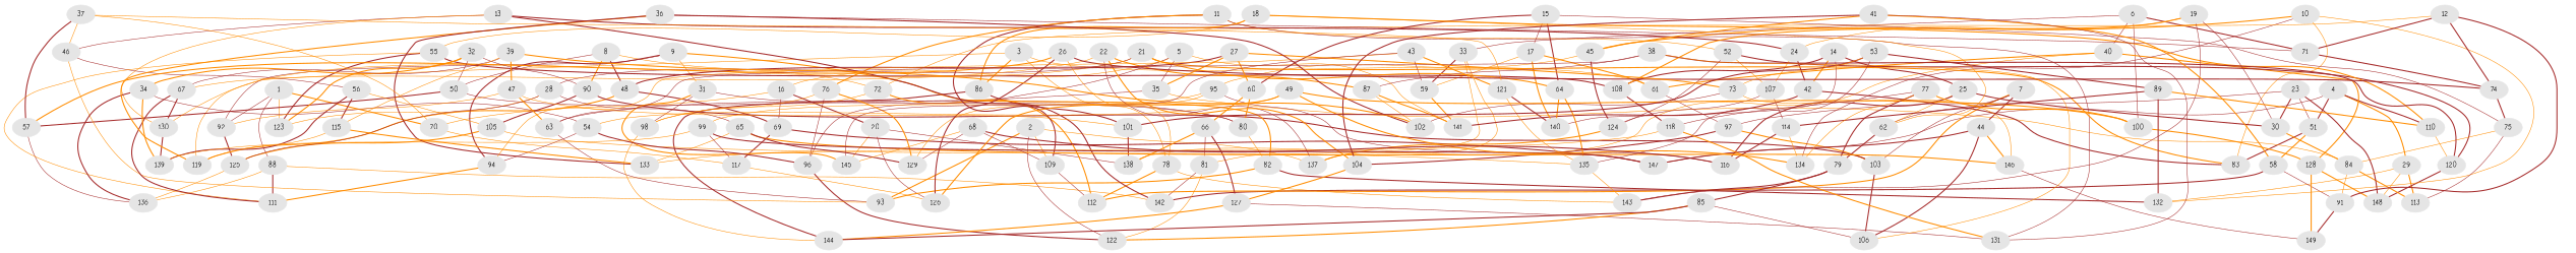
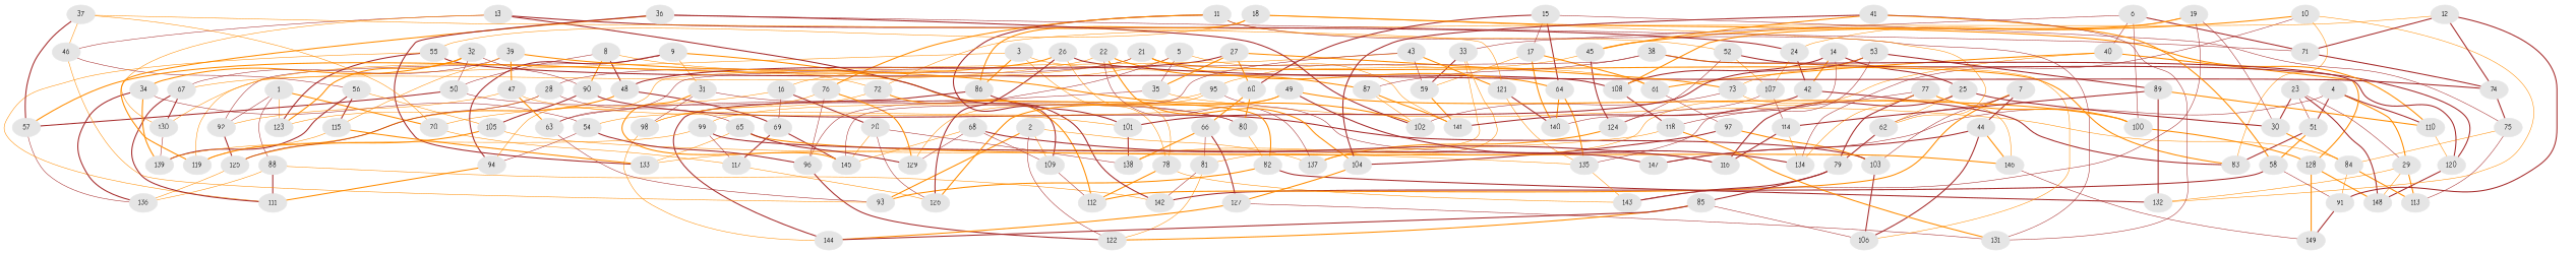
  graph {
    fontname="Comic Neue"
    node [color=gray90 fontname="Comic Neue" style=filled]
    edge [color=brown fontname="Comic Neue" style=bold]
    1
    70
    88
    92
    123
    117
    142
    136
    111
    125
    2
    93
    109
    122
    137
    112
    3
    61
    78
    86
    119
    97
    143
    101
    144
    4
    29
    51
    110
    147
    132
    148
    113
    83
    58
    120
    5
    16
    35
    96
    141
    20
    69
    84
    63
    6
    33
    40
    71
    100
    59
    81
    138
    128
    74
    7
    44
    62
    103
    106
    146
    79
    8
    48
    50
    72
    90
    57
    80
    98
    105
    9
    31
    82
    94
    145
    10
    45
    134
    95
    124
    11
    52
    76
    131
    107
    129
    12
    91
    75
    149
    13
    24
    46
    130
    42
    56
    139
    14
    25
    108
    140
    30
    116
    118
    15
    17
    60
    64
    66
    135
    126
    18
    55
    19
    21
    28
    65
    22
    67
    87
    104
    102
    127
    23
    114
    26
    27
    73
    133
    32
    34
    54
    36
    37
    121
    38
    39
    47
    115
    41
    43
    99
    49
    53
    89
    85
    68
    77
    1 -- 70 [color=darkorange]
    1 -- 88 [style=solid]
    1 -- 92 [style=solid]
    1 -- 123 [color=darkorange style=solid]
    70 -- 117 [color=darkorange style=solid]
    88 -- 142 [color=darkorange style=solid]
    88 -- 136 [color=darkorange style=solid]
    88 -- 111
    92 -- 125
    117 -- 126 [color=darkorange style=solid]
    125 -- 136 [color=darkorange style=solid]
    2 -- 93 [color=darkorange]
    2 -- 109 [color=darkorange style=solid]
    2 -- 122 [style=solid]
    2 -- 137 [color=darkorange style=solid]
    109 -- 112 [style=solid]
    3 -- 61 [color=darkorange style=solid]
    3 -- 78 [color=darkorange style=solid]
    3 -- 86 [color=darkorange]
    3 -- 119 [color=darkorange style=solid]
    61 -- 97 [style=solid]
    78 -- 112 [color=darkorange]
    78 -- 143 [color=darkorange style=solid]
    86 -- 101
    86 -- 144
    97 -- 103 [color=darkorange]
    97 -- 104
    101 -- 138
    4 -- 29 [color=darkorange]
    4 -- 51
    4 -- 110
    4 -- 147 [style=solid]
    29 -- 132 [color=darkorange style=solid]
    29 -- 148 [color=darkorange style=solid]
    29 -- 113 [color=darkorange]
    51 -- 83
    51 -- 58 [color=darkorange]
    110 -- 120 [color=darkorange style=solid]
    58 -- 142
    58 -- 91 [style=solid]
    120 -- 148
    5 -- 16 [color=darkorange style=solid]
    5 -- 35 [style=solid]
    5 -- 96 [style=solid]
    5 -- 141 [color=darkorange style=solid]
    16 -- 70 [color=darkorange style=solid]
    16 -- 20
    16 -- 69 [style=solid]
    35 -- 84 [color=darkorange style=solid]
    35 -- 63 [style=solid]
    96 -- 122
    20 -- 138 [style=solid]
    20 -- 145 [color=darkorange style=solid]
    20 -- 126 [style=solid]
    69 -- 117
-   69 -- 147
+   69 -- 145
    84 -- 113 [color=darkorange]
    84 -- 91 [color=darkorange style=solid]
    63 -- 93 [style=solid]
    6 -- 33 [style=solid]
    6 -- 40 [style=solid]
    6 -- 71
    6 -- 100 [style=solid]
    33 -- 137 [color=darkorange style=solid]
    33 -- 59
    33 -- 81 [color=darkorange style=solid]
    40 -- 61 [color=darkorange]
    40 -- 138 [color=darkorange style=solid]
    40 -- 128 [color=darkorange]
    71 -- 74
    100 -- 128 [color=darkorange]
    59 -- 141 [color=darkorange]
    81 -- 142 [style=solid]
    81 -- 122 [color=darkorange style=solid]
    128 -- 148 [color=darkorange]
    128 -- 149 [color=darkorange]
    74 -- 75
    7 -- 112 [color=darkorange]
    7 -- 44
    7 -- 62 [style=solid]
    7 -- 103 [style=solid]
    44 -- 147
    44 -- 106
    44 -- 146 [color=darkorange]
    62 -- 79
    103 -- 106
    146 -- 149 [style=solid]
    79 -- 143
    79 -- 85
    8 -- 48
    8 -- 50 [style=solid]
    8 -- 72 [color=darkorange style=solid]
    8 -- 90 [color=darkorange]
    48 -- 119 [color=darkorange]
    48 -- 69
    50 -- 57
    50 -- 80 [style=solid]
    72 -- 112 [color=darkorange]
    72 -- 98 [color=darkorange style=solid]
    90 -- 103
    90 -- 105
    57 -- 136 [style=solid]
    80 -- 82 [color=darkorange style=solid]
    98 -- 144 [color=darkorange style=solid]
    105 -- 125 [color=darkorange]
    105 -- 135 [color=darkorange style=solid]
    9 -- 92 [style=solid]
    9 -- 31 [color=darkorange style=solid]
    9 -- 82 [color=darkorange]
    9 -- 94
    31 -- 80 [style=solid]
    31 -- 98 [style=solid]
    31 -- 145 [color=darkorange]
    82 -- 93 [color=darkorange]
    82 -- 132
    94 -- 111 [color=darkorange]
    10 -- 132 [color=darkorange style=solid]
    10 -- 83 [color=darkorange style=solid]
    10 -- 45 [color=darkorange]
    10 -- 134 [style=solid]
    45 -- 95 [color=darkorange style=solid]
    45 -- 124
    95 -- 129 [color=darkorange style=solid]
    95 -- 116 [style=solid]
    95 -- 99 [color=darkorange style=solid]
    124 -- 137 [color=darkorange]
    11 -- 109
    11 -- 52 [color=darkorange style=solid]
    11 -- 76 [color=darkorange]
    11 -- 131 [style=solid]
    52 -- 120
    52 -- 124 [style=solid]
    52 -- 107 [color=darkorange style=solid]
    76 -- 96 [style=solid]
    76 -- 98 [color=darkorange style=solid]
    76 -- 129 [color=darkorange]
    107 -- 124 [style=solid]
    107 -- 114 [style=solid]
    12 -- 71
    12 -- 74
    12 -- 72 [color=darkorange style=solid]
    12 -- 91
    91 -- 149
    75 -- 113 [style=solid]
    75 -- 84 [color=darkorange style=solid]
    13 -- 142
    13 -- 24
    13 -- 46 [style=solid]
    13 -- 130 [color=darkorange style=solid]
    24 -- 107 [color=darkorange style=solid]
    24 -- 42
    46 -- 93 [color=darkorange style=solid]
    46 -- 56 [style=solid]
-   130 -- 139
+   130 -- 139 [style=solid]
    42 -- 83
    42 -- 141
    56 -- 105 [color=darkorange style=solid]
    56 -- 139
    56 -- 115
    14 -- 42 [color=darkorange]
    14 -- 25
    14 -- 108
    14 -- 140 [style=solid]
    25 -- 62 [color=darkorange style=solid]
    25 -- 30
    25 -- 116
    108 -- 118
    30 -- 84 [color=darkorange]
    118 -- 131 [color=darkorange]
    118 -- 133 [color=darkorange style=solid]
    15 -- 75 [style=solid]
    15 -- 17 [style=solid]
    15 -- 60
    15 -- 64
    17 -- 61 [color=darkorange]
    17 -- 59 [color=darkorange style=solid]
    17 -- 140 [color=darkorange]
    60 -- 80 [color=darkorange]
    60 -- 66 [color=darkorange]
    64 -- 140 [color=darkorange]
    64 -- 135 [color=darkorange]
    66 -- 81 [style=solid]
    66 -- 138 [color=darkorange]
    66 -- 127
    135 -- 143 [color=darkorange style=solid]
    18 -- 86 [color=darkorange]
    18 -- 110 [color=darkorange]
    18 -- 62 [color=darkorange style=solid]
    18 -- 55 [color=darkorange style=solid]
    55 -- 123
    55 -- 111 [color=darkorange style=solid]
    55 -- 108
    19 -- 143 [style=solid]
    19 -- 24 [color=darkorange style=solid]
    19 -- 108 [color=darkorange]
    19 -- 30 [style=solid]
    21 -- 83 [color=darkorange]
    21 -- 130 [color=darkorange style=solid]
    21 -- 64 [color=darkorange]
    21 -- 28 [style=solid]
    28 -- 123 [color=darkorange style=solid]
    28 -- 125 [style=solid]
    28 -- 65 [style=solid]
    65 -- 146 [color=darkorange]
    65 -- 129
    65 -- 133 [color=darkorange style=solid]
    22 -- 137 [style=solid]
    22 -- 67 [color=darkorange style=solid]
    22 -- 87 [color=darkorange]
    22 -- 104 [color=darkorange]
    67 -- 111
    67 -- 130
    87 -- 141 [color=darkorange]
    87 -- 102 [color=darkorange style=solid]
    104 -- 127 [color=darkorange]
    127 -- 144 [color=darkorange]
    127 -- 131 [style=solid]
-   23 -- 97 [style=solid]
+   23 -- 29 [style=solid]
    23 -- 51 [style=solid]
    23 -- 148
    23 -- 30
    114 -- 134 [color=darkorange style=solid]
    114 -- 116
    26 -- 78 [color=darkorange style=solid]
    26 -- 74
    26 -- 57 [color=darkorange]
    26 -- 126
    27 -- 35 [color=darkorange]
    27 -- 48
    27 -- 60 [color=darkorange]
    27 -- 73 [color=darkorange]
    73 -- 146 [color=darkorange style=solid]
    73 -- 102 [style=solid]
    32 -- 123 [color=darkorange]
    32 -- 50 [style=solid]
    32 -- 90 [style=solid]
    32 -- 34 [color=darkorange]
    34 -- 136
    34 -- 139 [color=darkorange]
    34 -- 54 [style=solid]
    54 -- 96
    54 -- 94 [style=solid]
    36 -- 119 [color=darkorange]
    36 -- 71 [style=solid]
    36 -- 102
    36 -- 133
    37 -- 70 [color=darkorange style=solid]
    37 -- 57
    37 -- 46 [color=darkorange style=solid]
    37 -- 121 [color=darkorange style=solid]
    121 -- 140
    121 -- 135 [color=darkorange style=solid]
    38 -- 120
    38 -- 63 [style=solid]
    38 -- 106 [color=darkorange style=solid]
    38 -- 87 [style=solid]
    39 -- 67 [style=solid]
    39 -- 102 [color=darkorange]
    39 -- 47 [color=darkorange]
    39 -- 115 [color=darkorange style=solid]
    47 -- 92 [color=darkorange style=solid]
    47 -- 101 [color=darkorange style=solid]
    47 -- 63 [color=darkorange]
    115 -- 119 [color=darkorange style=solid]
    115 -- 133 [color=darkorange]
    41 -- 58 [color=darkorange]
    41 -- 45 [color=darkorange]
    41 -- 131 [style=solid]
    41 -- 104
    43 -- 59 [style=solid]
    43 -- 94 [color=darkorange style=solid]
    43 -- 145 [style=solid]
    43 -- 121 [color=darkorange]
    99 -- 117 [style=solid]
    99 -- 147
    99 -- 139 [color=darkorange style=solid]
    49 -- 100 [color=darkorange]
-   49 -- 134 [color=darkorange]
+   49 -- 134
    49 -- 126 [color=darkorange]
    49 -- 54 [color=darkorange style=solid]
    53 -- 101
    53 -- 135 [style=solid]
    53 -- 73 [color=darkorange style=solid]
    53 -- 89
    89 -- 110 [color=darkorange]
    89 -- 132
    89 -- 114
    85 -- 122 [color=darkorange]
    85 -- 144
    85 -- 106 [style=solid]
    68 -- 109 [style=solid]
    68 -- 145 [color=darkorange style=solid]
    68 -- 129 [style=solid]
    68 -- 116
    77 -- 100 [color=darkorange]
    77 -- 79
    77 -- 134 [color=darkorange style=solid]
    77 -- 118 [style=solid]
  }
